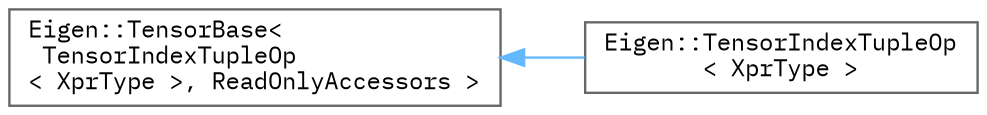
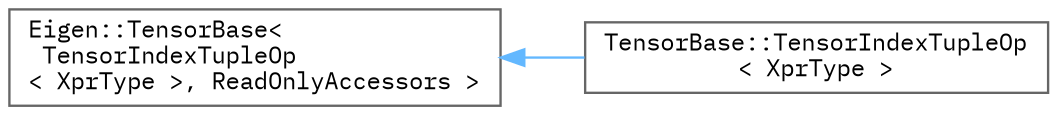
  digraph {
    rankdir=LR
    fontname="IBM Plex Mono"
    node [color=grey40 fillcolor=white fontname="IBM Plex Mono" fontsize=10 shape=box style=filled]
    n1 [height=0.2 label="Eigen::TensorBase\<\l TensorIndexTupleOp\l\< XprType \>, ReadOnlyAccessors \>" width=0.4]
-   n2 [height=0.2 label="Eigen::TensorIndexTupleOp\l\< XprType \>" width=0.4]
+   n2 [height=0.2 label="TensorBase::TensorIndexTupleOp\l\< XprType \>" width=0.4]
    n1 -> n2 [color=steelblue1 dir=back fontname="IBM Plex Mono" fontsize=10 labelfontname=Helvetica labelfontsize=10 style=solid]
  }
